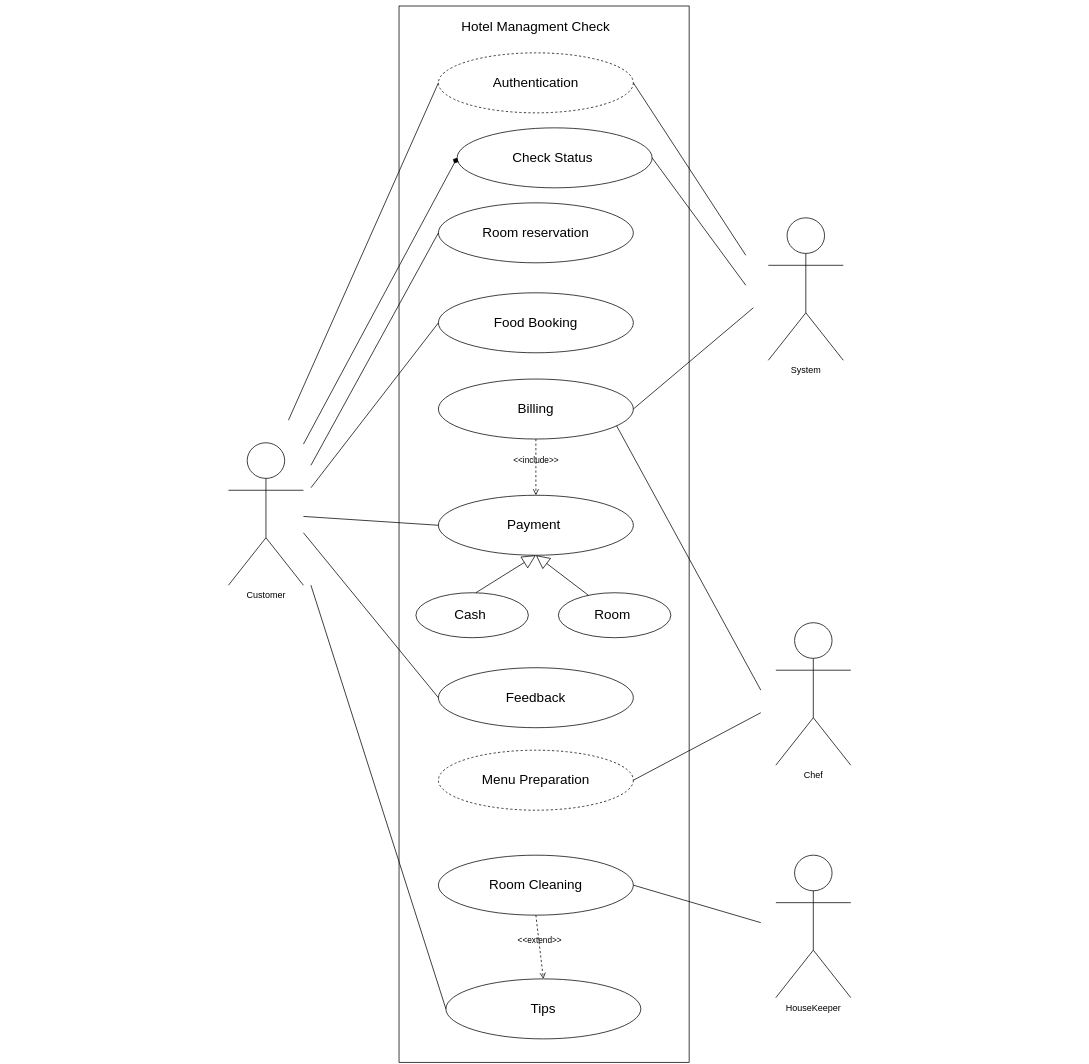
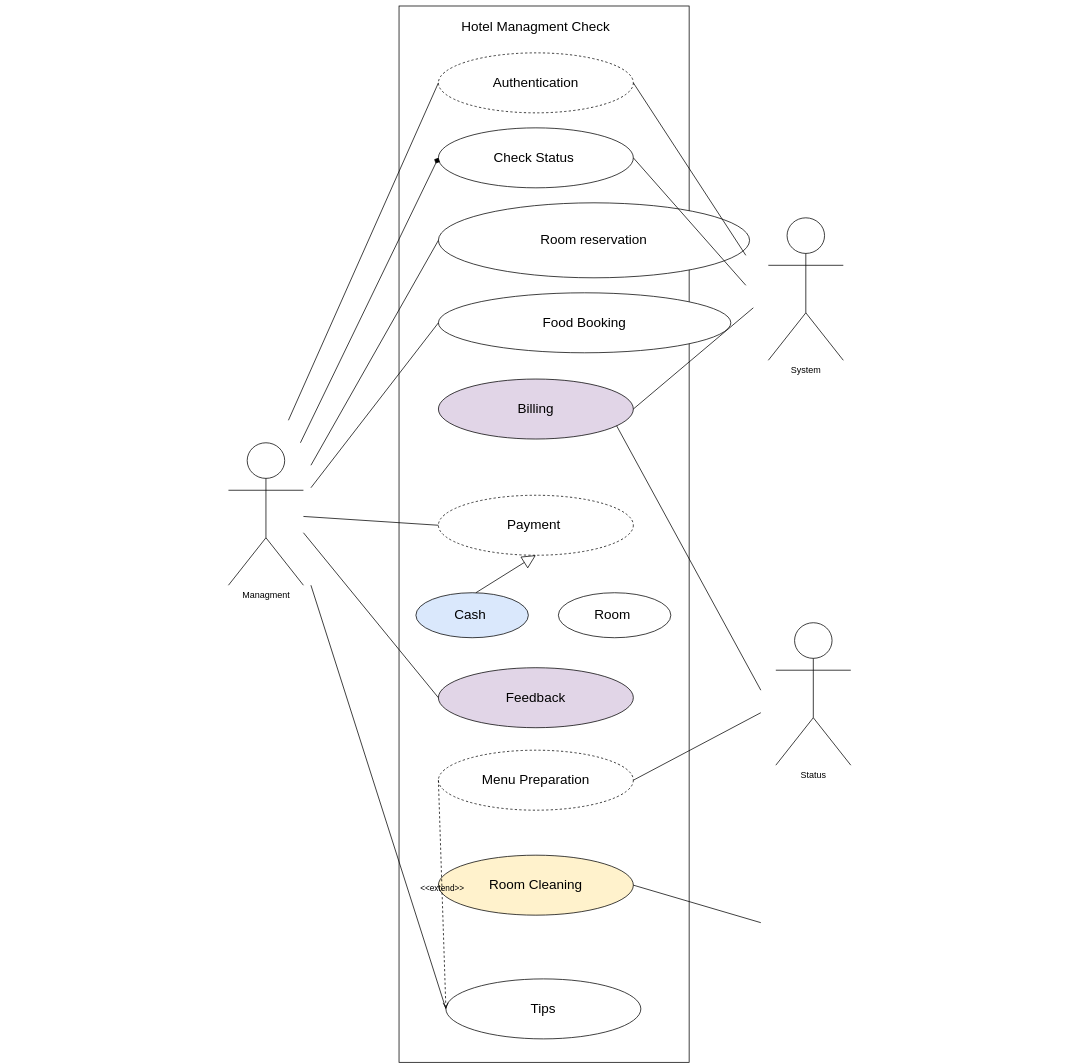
  <mxCell id="0" />
  <mxCell id="1" parent="0" />
  <mxCell id="2" value="" style="rounded=0;whiteSpace=wrap;html=1;rotation=90;" vertex="1" parent="1"><mxGeometry x="20.57" y="518.44" width="1408.76" height="386.89" as="geometry" /></mxCell>
  <mxCell id="3" value="&lt;font style=&quot;font-size: 18px;&quot;&gt;Authentication&lt;/font&gt;" style="ellipse;whiteSpace=wrap;html=1;dashed=1;" vertex="1" parent="1"><mxGeometry x="584" y="70" width="260" height="80" as="geometry" /></mxCell>
- <mxCell id="4" value="&lt;font style=&quot;font-size: 18px;&quot;&gt;Check Status&amp;nbsp;&lt;/font&gt;" style="ellipse;whiteSpace=wrap;html=1;" vertex="1" parent="1"><mxGeometry x="609" y="170" width="260" height="80" as="geometry" /></mxCell>
- <mxCell id="5" value="&lt;font style=&quot;font-size: 18px;&quot;&gt;Room reservation&lt;/font&gt;" style="ellipse;whiteSpace=wrap;html=1;" vertex="1" parent="1"><mxGeometry x="584" y="270" width="260" height="80" as="geometry" /></mxCell>
- <mxCell id="6" value="&lt;font style=&quot;font-size: 18px;&quot;&gt;Food Booking&lt;/font&gt;" style="ellipse;whiteSpace=wrap;html=1;" vertex="1" parent="1"><mxGeometry x="584" y="390" width="260" height="80" as="geometry" /></mxCell>
- <mxCell id="7" value="&lt;font style=&quot;font-size: 18px;&quot;&gt;Billing&lt;/font&gt;" style="ellipse;whiteSpace=wrap;html=1;" vertex="1" parent="1"><mxGeometry x="584" y="505" width="260" height="80" as="geometry" /></mxCell>
- <mxCell id="8" value="&lt;font style=&quot;font-size: 18px;&quot;&gt;Payment&amp;nbsp;&lt;/font&gt;" style="ellipse;whiteSpace=wrap;html=1;" vertex="1" parent="1"><mxGeometry x="584" y="660" width="260" height="80" as="geometry" /></mxCell>
- <mxCell id="9" value="&lt;font style=&quot;font-size: 18px;&quot;&gt;Feedback&lt;/font&gt;" style="ellipse;whiteSpace=wrap;html=1;" vertex="1" parent="1"><mxGeometry x="584" y="890" width="260" height="80" as="geometry" /></mxCell>
- <mxCell id="10" value="&lt;font style=&quot;font-size: 18px;&quot;&gt;Cash&amp;nbsp;&lt;/font&gt;" style="ellipse;whiteSpace=wrap;html=1;" vertex="1" parent="1"><mxGeometry x="554" y="790" width="150" height="60" as="geometry" /></mxCell>
+ <mxCell id="4" value="&lt;font style=&quot;font-size: 18px;&quot;&gt;Check Status&amp;nbsp;&lt;/font&gt;" style="ellipse;whiteSpace=wrap;html=1;" vertex="1" parent="1"><mxGeometry x="584" y="170" width="260" height="80" as="geometry" /></mxCell>
+ <mxCell id="5" value="&lt;font style=&quot;font-size: 18px;&quot;&gt;Room reservation&lt;/font&gt;" style="ellipse;whiteSpace=wrap;html=1;" vertex="1" parent="1"><mxGeometry x="584" y="270" width="415" height="100" as="geometry" /></mxCell>
+ <mxCell id="6" value="&lt;font style=&quot;font-size: 18px;&quot;&gt;Food Booking&lt;/font&gt;" style="ellipse;whiteSpace=wrap;html=1;" vertex="1" parent="1"><mxGeometry x="584" y="390" width="390" height="80" as="geometry" /></mxCell>
+ <mxCell id="7" value="&lt;font style=&quot;font-size: 18px;&quot;&gt;Billing&lt;/font&gt;" style="ellipse;whiteSpace=wrap;html=1;fillColor=#e1d5e7;" vertex="1" parent="1"><mxGeometry x="584" y="505" width="260" height="80" as="geometry" /></mxCell>
+ <mxCell id="8" value="&lt;font style=&quot;font-size: 18px;&quot;&gt;Payment&amp;nbsp;&lt;/font&gt;" style="ellipse;whiteSpace=wrap;html=1;dashed=1;" vertex="1" parent="1"><mxGeometry x="584" y="660" width="260" height="80" as="geometry" /></mxCell>
+ <mxCell id="9" value="&lt;font style=&quot;font-size: 18px;&quot;&gt;Feedback&lt;/font&gt;" style="ellipse;whiteSpace=wrap;html=1;fillColor=#e1d5e7;" vertex="1" parent="1"><mxGeometry x="584" y="890" width="260" height="80" as="geometry" /></mxCell>
+ <mxCell id="10" value="&lt;font style=&quot;font-size: 18px;&quot;&gt;Cash&amp;nbsp;&lt;/font&gt;" style="ellipse;whiteSpace=wrap;html=1;fillColor=#dae8fc;" vertex="1" parent="1"><mxGeometry x="554" y="790" width="150" height="60" as="geometry" /></mxCell>
  <mxCell id="11" value="&lt;font style=&quot;font-size: 18px;&quot;&gt;Room&amp;nbsp;&lt;/font&gt;" style="ellipse;whiteSpace=wrap;html=1;" vertex="1" parent="1"><mxGeometry x="744" y="790" width="150" height="60" as="geometry" /></mxCell>
  <mxCell id="12" value="&lt;font style=&quot;font-size: 18px;&quot;&gt;Menu Preparation&lt;/font&gt;" style="ellipse;whiteSpace=wrap;html=1;dashed=1;" vertex="1" parent="1"><mxGeometry x="584" y="1000" width="260" height="80" as="geometry" /></mxCell>
- <mxCell id="13" value="&lt;font style=&quot;font-size: 18px;&quot;&gt;Room Cleaning&lt;/font&gt;" style="ellipse;whiteSpace=wrap;html=1;" vertex="1" parent="1"><mxGeometry x="584" y="1140" width="260" height="80" as="geometry" /></mxCell>
+ <mxCell id="13" value="&lt;font style=&quot;font-size: 18px;&quot;&gt;Room Cleaning&lt;/font&gt;" style="ellipse;whiteSpace=wrap;html=1;fillColor=#fff2cc;" vertex="1" parent="1"><mxGeometry x="584" y="1140" width="260" height="80" as="geometry" /></mxCell>
  <mxCell id="14" value="&lt;font style=&quot;font-size: 18px;&quot;&gt;Tips&lt;/font&gt;" style="ellipse;whiteSpace=wrap;html=1;" vertex="1" parent="1"><mxGeometry x="594" y="1305" width="260" height="80" as="geometry" /></mxCell>
  <mxCell id="15" value="&lt;font style=&quot;font-size: 18px;&quot;&gt;Hotel Managment Check&lt;/font&gt;" style="text;html=1;align=center;verticalAlign=middle;whiteSpace=wrap;rounded=0;" vertex="1" parent="1"><mxGeometry x="589" y="20" width="250" height="30" as="geometry" /></mxCell>
  <mxCell id="16" value="System" style="shape=umlActor;verticalLabelPosition=bottom;verticalAlign=top;html=1;outlineConnect=0;" vertex="1" parent="1"><mxGeometry x="1024" y="290" width="100" height="190" as="geometry" /></mxCell>
- <mxCell id="17" value="Customer" style="shape=umlActor;verticalLabelPosition=bottom;verticalAlign=top;html=1;outlineConnect=0;" vertex="1" parent="1"><mxGeometry y="590" width="100" height="190" as="geometry" x="304" /></mxCell>
- <mxCell id="18" value="Chef" style="shape=umlActor;verticalLabelPosition=bottom;verticalAlign=top;html=1;outlineConnect=0;" vertex="1" parent="1"><mxGeometry x="1034" y="830" width="100" height="190" as="geometry" /></mxCell>
- <mxCell id="19" value="HouseKeeper" style="shape=umlActor;verticalLabelPosition=bottom;verticalAlign=top;html=1;outlineConnect=0;" vertex="1" parent="1"><mxGeometry x="1034" y="1140" width="100" height="190" as="geometry" /></mxCell>
+ <mxCell id="17" value="Managment" style="shape=umlActor;verticalLabelPosition=bottom;verticalAlign=top;html=1;outlineConnect=0;" vertex="1" parent="1"><mxGeometry y="590" width="100" height="190" as="geometry" x="304" /></mxCell>
+ <mxCell id="18" value="Status" style="shape=umlActor;verticalLabelPosition=bottom;verticalAlign=top;html=1;outlineConnect=0;" vertex="1" parent="1"><mxGeometry x="1034" y="830" width="100" height="190" as="geometry" /></mxCell>
  <mxCell id="20" value="" style="endArrow=none;html=1;rounded=0;exitX=1;exitY=0.5;exitDx=0;exitDy=0;" edge="1" parent="1" source="3"><mxGeometry width="50" height="50" relative="1" as="geometry"><mxPoint x="1034" y="750" as="sourcePoint" /><mxPoint x="994" y="340" as="targetPoint" /></mxGeometry></mxCell>
  <mxCell id="21" value="" style="endArrow=none;html=1;rounded=0;exitX=1;exitY=0.5;exitDx=0;exitDy=0;" edge="1" parent="1" source="4"><mxGeometry width="50" height="50" relative="1" as="geometry"><mxPoint x="854" y="120" as="sourcePoint" /><mxPoint x="994" y="380" as="targetPoint" /></mxGeometry></mxCell>
  <mxCell id="22" value="" style="endArrow=none;html=1;rounded=0;exitX=1;exitY=0.5;exitDx=0;exitDy=0;" edge="1" parent="1" source="7"><mxGeometry width="50" height="50" relative="1" as="geometry"><mxPoint x="854" y="220" as="sourcePoint" /><mxPoint x="1004" y="410" as="targetPoint" /></mxGeometry></mxCell>
  <mxCell id="23" value="" style="endArrow=none;html=1;rounded=0;entryX=0;entryY=0.5;entryDx=0;entryDy=0;" edge="1" parent="1" source="17" target="8"><mxGeometry width="50" height="50" relative="1" as="geometry"><mxPoint x="654" y="910" as="sourcePoint" /><mxPoint x="704" y="860" as="targetPoint" /></mxGeometry></mxCell>
  <mxCell id="24" value="" style="endArrow=none;html=1;rounded=0;entryX=0;entryY=0.5;entryDx=0;entryDy=0;" edge="1" parent="1" target="9"><mxGeometry width="50" height="50" relative="1" as="geometry"><mxPoint x="404" y="710" as="sourcePoint" /><mxPoint x="594" y="710" as="targetPoint" /></mxGeometry></mxCell>
  <mxCell id="25" value="" style="endArrow=none;html=1;rounded=0;entryX=0;entryY=0.5;entryDx=0;entryDy=0;" edge="1" parent="1" target="6"><mxGeometry width="50" height="50" relative="1" as="geometry"><mxPoint x="414" y="650" as="sourcePoint" /><mxPoint x="604" y="720" as="targetPoint" /></mxGeometry></mxCell>
  <mxCell id="26" value="" style="endArrow=none;html=1;rounded=0;entryX=0;entryY=0.5;entryDx=0;entryDy=0;" edge="1" parent="1" target="5"><mxGeometry width="50" height="50" relative="1" as="geometry"><mxPoint x="414" y="620" as="sourcePoint" /><mxPoint x="594" y="440" as="targetPoint" /></mxGeometry></mxCell>
  <mxCell id="27" value="" style="endArrow=diamond;html=1;rounded=0;entryX=0;entryY=0.5;entryDx=0;entryDy=0;" edge="1" parent="1" source="17" target="4"><mxGeometry width="50" height="50" relative="1" as="geometry"><mxPoint x="424" y="630" as="sourcePoint" /><mxPoint x="594" y="320" as="targetPoint" /></mxGeometry></mxCell>
  <mxCell id="28" value="" style="endArrow=none;html=1;rounded=0;entryX=0;entryY=0.5;entryDx=0;entryDy=0;" edge="1" parent="1" target="3"><mxGeometry width="50" height="50" relative="1" as="geometry"><mxPoint x="384" y="560" as="sourcePoint" /><mxPoint x="594" y="220" as="targetPoint" /></mxGeometry></mxCell>
  <mxCell id="29" value="" style="endArrow=none;html=1;rounded=0;entryX=0;entryY=0.5;entryDx=0;entryDy=0;" edge="1" parent="1" target="14"><mxGeometry width="50" height="50" relative="1" as="geometry"><mxPoint x="414" y="780" as="sourcePoint" /><mxPoint x="594" y="940" as="targetPoint" /></mxGeometry></mxCell>
  <mxCell id="30" value="" style="endArrow=none;html=1;rounded=0;exitX=1;exitY=0.5;exitDx=0;exitDy=0;" edge="1" parent="1" source="12"><mxGeometry width="50" height="50" relative="1" as="geometry"><mxPoint x="594" y="910" as="sourcePoint" /><mxPoint x="1014" y="950" as="targetPoint" /></mxGeometry></mxCell>
  <mxCell id="31" value="" style="endArrow=none;html=1;rounded=0;exitX=0.914;exitY=0.778;exitDx=0;exitDy=0;exitPerimeter=0;" edge="1" parent="1" source="7"><mxGeometry width="50" height="50" relative="1" as="geometry"><mxPoint x="854" y="1050" as="sourcePoint" /><mxPoint x="1014" y="920" as="targetPoint" /></mxGeometry></mxCell>
  <mxCell id="32" value="" style="endArrow=none;html=1;rounded=0;exitX=1;exitY=0.5;exitDx=0;exitDy=0;" edge="1" parent="1" source="13"><mxGeometry width="50" height="50" relative="1" as="geometry"><mxPoint x="854" y="1050" as="sourcePoint" /><mxPoint x="1014" y="1230" as="targetPoint" /></mxGeometry></mxCell>
- <mxCell id="33" value="&amp;lt;&amp;lt;extend&amp;gt;&amp;gt;" style="html=1;verticalAlign=bottom;labelBackgroundColor=none;endArrow=open;endFill=0;dashed=1;rounded=0;entryX=0.5;entryY=0;entryDx=0;entryDy=0;exitX=0.5;exitY=1;exitDx=0;exitDy=0;" edge="1" parent="1" source="13" target="14"><mxGeometry width="160" relative="1" as="geometry"><mxPoint x="764" y="1190" as="sourcePoint" /><mxPoint x="924" y="1190" as="targetPoint" /></mxGeometry></mxCell>
- <mxCell id="35" value="&amp;lt;&amp;lt;include&amp;gt;&amp;gt;" style="html=1;verticalAlign=bottom;labelBackgroundColor=none;endArrow=open;endFill=0;dashed=1;rounded=0;exitX=0.5;exitY=1;exitDx=0;exitDy=0;" edge="1" parent="1" source="7" target="8"><mxGeometry width="160" relative="1" as="geometry"><mxPoint x="764" y="600" as="sourcePoint" /><mxPoint x="924" y="600" as="targetPoint" /></mxGeometry></mxCell>
+ <mxCell id="34" value="&amp;lt;&amp;lt;extend&amp;gt;&amp;gt;" style="html=1;verticalAlign=bottom;labelBackgroundColor=none;endArrow=open;endFill=0;dashed=1;rounded=0;exitX=0;exitY=0.5;exitDx=0;exitDy=0;entryX=0;entryY=0.5;entryDx=0;entryDy=0;" edge="1" parent="1" source="12" target="14"><mxGeometry width="160" relative="1" as="geometry"><mxPoint x="764" y="1190" as="sourcePoint" /><mxPoint x="924" y="1190" as="targetPoint" /></mxGeometry></mxCell>
  <mxCell id="36" value="" style="endArrow=block;endSize=16;endFill=0;html=1;rounded=0;entryX=0.5;entryY=1;entryDx=0;entryDy=0;" edge="1" parent="1" target="8"><mxGeometry width="160" relative="1" as="geometry"><mxPoint x="634" y="790" as="sourcePoint" /><mxPoint x="794" y="790" as="targetPoint" /></mxGeometry></mxCell>
- <mxCell id="37" value="" style="endArrow=block;endSize=16;endFill=0;html=1;rounded=0;entryX=0.5;entryY=1;entryDx=0;entryDy=0;" edge="1" parent="1" source="11" target="8"><mxGeometry width="160" relative="1" as="geometry"><mxPoint x="644" y="800" as="sourcePoint" /><mxPoint x="724" y="750" as="targetPoint" /></mxGeometry></mxCell>
